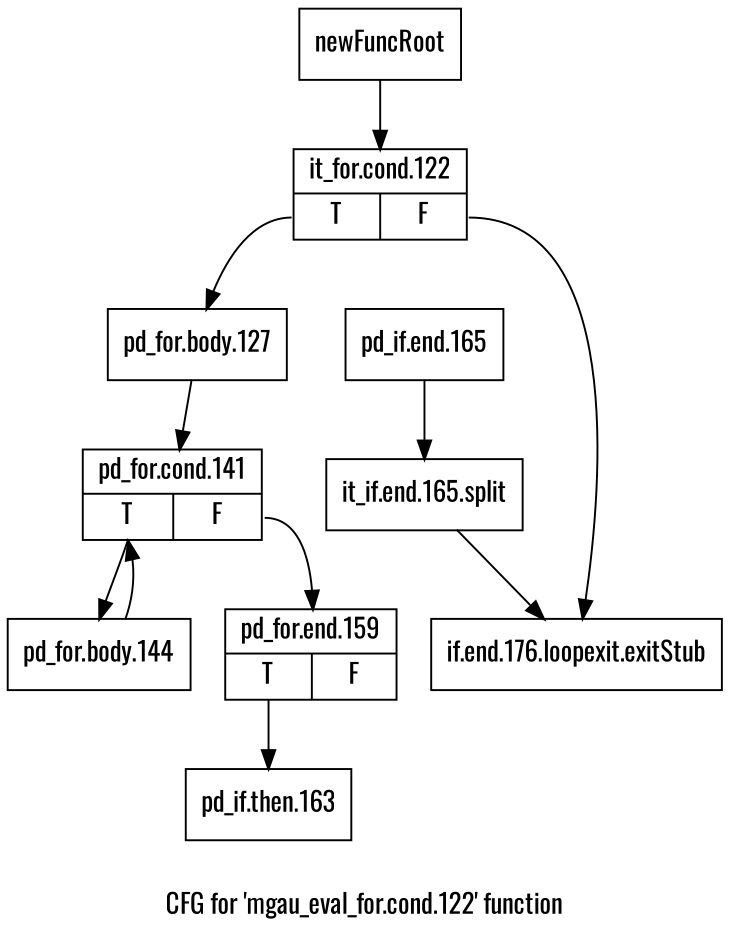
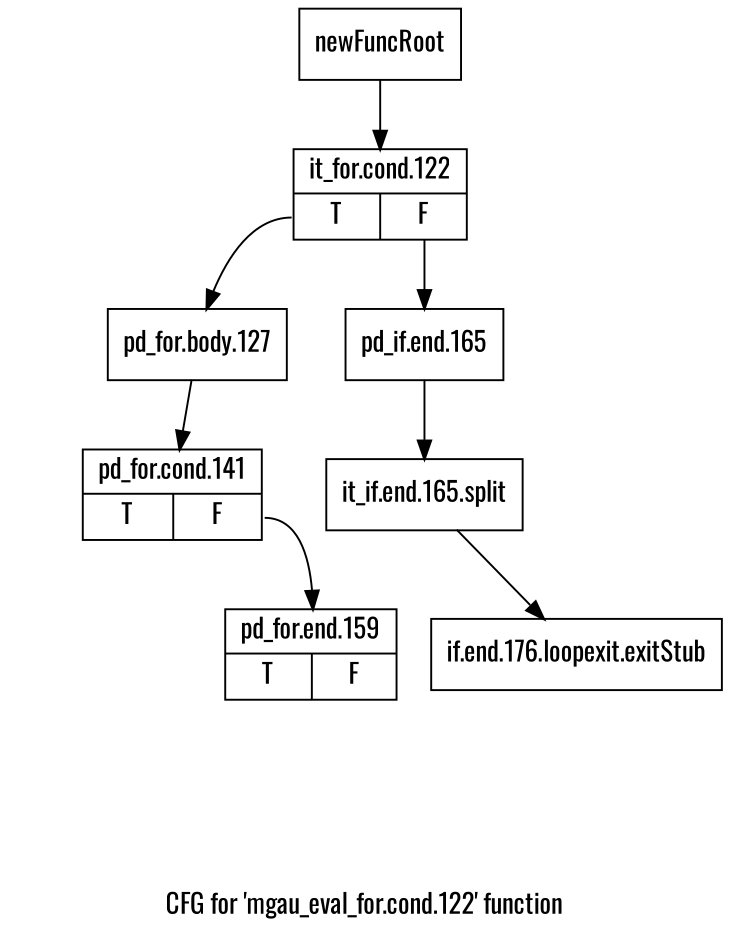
  digraph {
    fontname=Oswald
    label="CFG for 'mgau_eval_for.cond.122' function"
    node [fontname=Oswald shape=record]
    edge [fontname=Oswald]
    n1 [label="{newFuncRoot}"]
    n2 [label="{it_for.cond.122|{<s0>T|<s1>F}}"]
    n3 [label="{if.end.176.loopexit.exitStub}"]
    n4 [label="{pd_for.body.127}"]
    n5 [label="{pd_for.cond.141|{<s0>T|<s1>F}}"]
-   n6 [label="{pd_for.body.144}"]
    n7 [label="{pd_for.end.159|{<s0>T|<s1>F}}"]
-   n8 [label="{pd_if.then.163}"]
    n9 [label="{pd_if.end.165}"]
    n10 [label="{it_if.end.165.split}"]
    n1 -> n2
-   n2 -> n3 [tailport=s1]
+   n2 -> n9 [tailport=s1]
    n2 -> n4 [tailport=s0]
    n4 -> n5
-   n5 -> n6 [tailport=s0]
    n5 -> n7 [tailport=s1]
-   n6 -> n5
-   n7 -> n8 [tailport=s0]
    n9 -> n10
    n10 -> n3
  }
